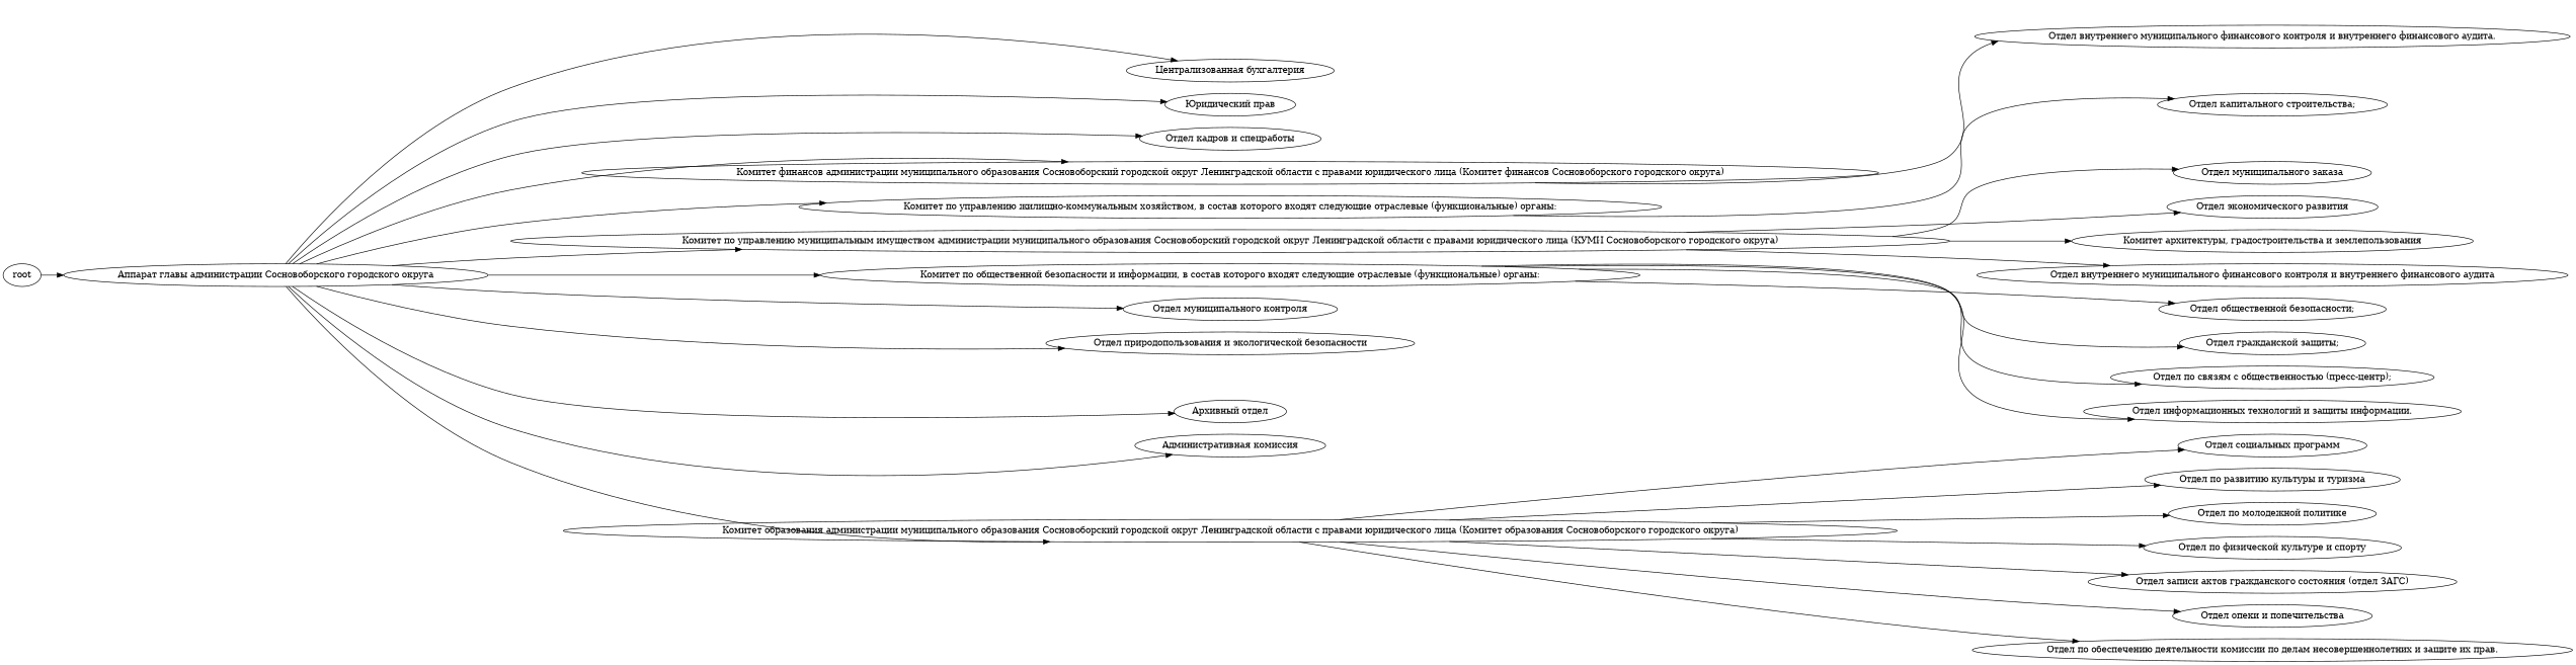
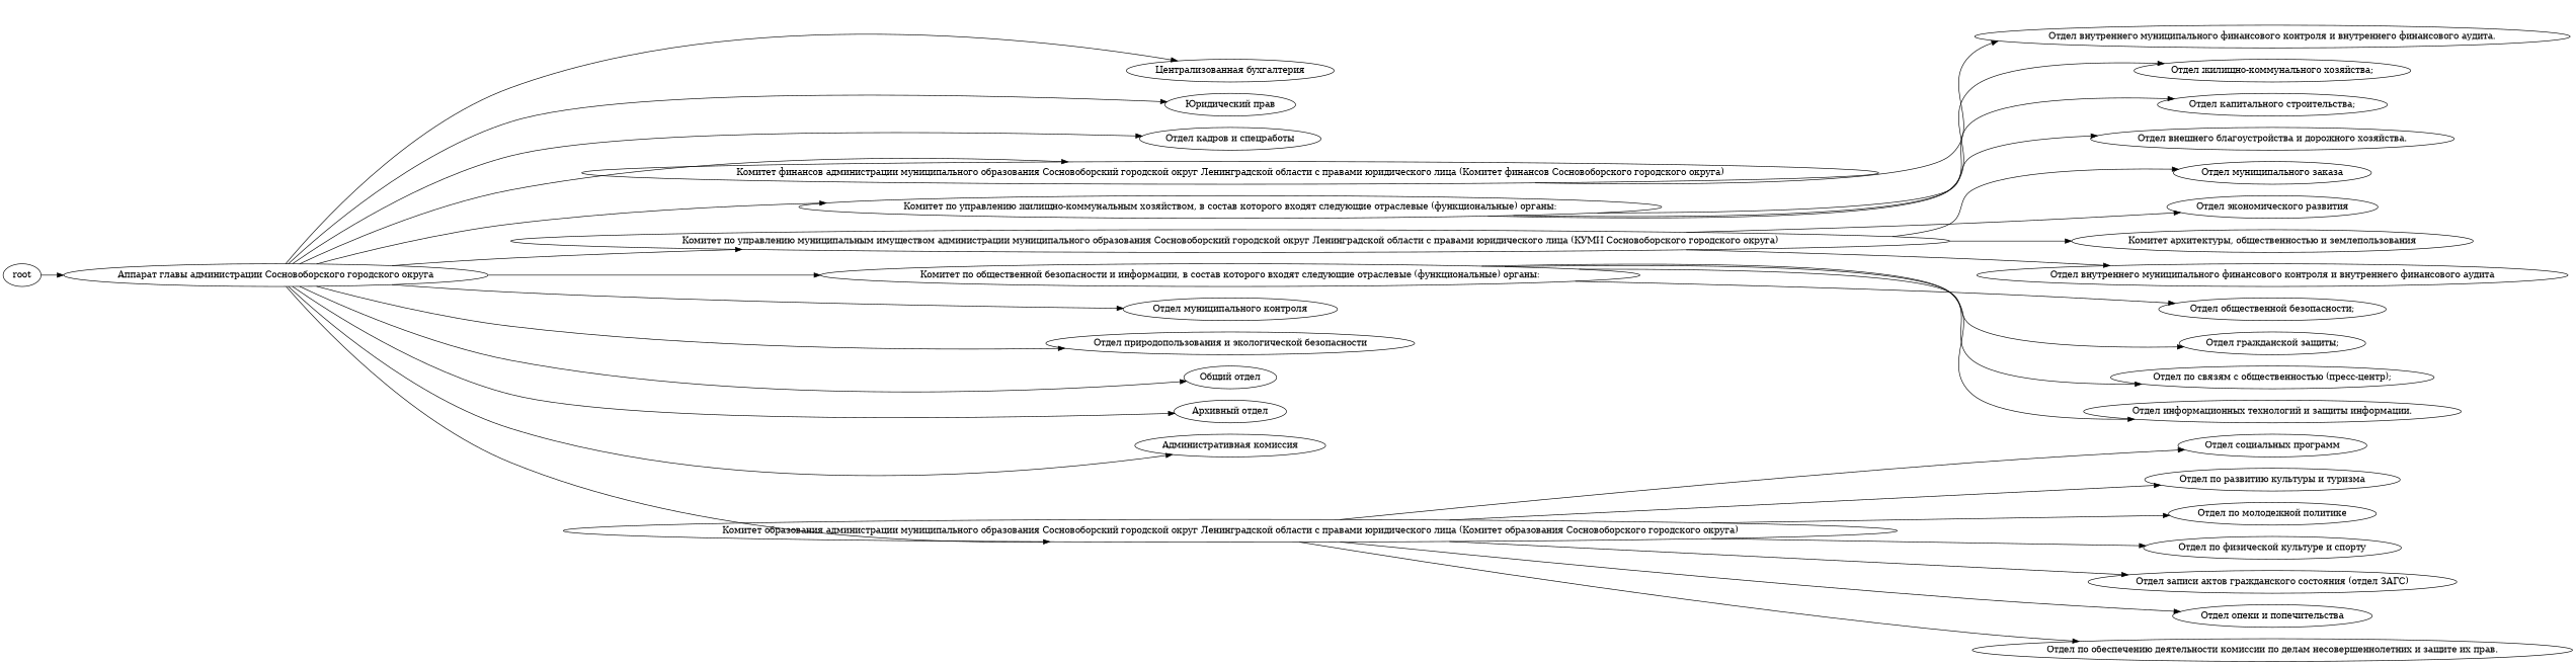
  digraph {
    rankdir=LR
    root
    "Аппарат главы администрации Сосновоборского городского округа"
    "Централизованная бухгалтерия"
    n4 [label="Юридический прав"]
    "Отдел кадров и спецработы"
    "Комитет финансов администрации муниципального образования Сосновоборский городской округ Ленинградской области с правами юридического лица (Комитет финансов Сосновоборского городского округа)"
    "Комитет по управлению жилищно-коммунальным хозяйством, в состав которого входят следующие отраслевые (функциональные) органы:"
    "Комитет по управлению муниципальным имуществом администрации муниципального образования Сосновоборский городской округ Ленинградской области с правами юридического лица (КУМИ Сосновоборского городского округа)"
    "Комитет по общественной безопасности и информации, в состав которого входят следующие отраслевые (функциональные) органы:"
    "Отдел муниципального контроля"
    "Отдел природопользования и экологической безопасности"
+   "Общий отдел"
    "Архивный отдел"
    "Административная комиссия"
    "Комитет образования администрации муниципального образования Сосновоборский городской округ Ленинградской области с правами юридического лица (Комитет образования Сосновоборского городского округа)"
    "Отдел внутреннего муниципального финансового контроля и внутреннего финансового аудита."
+   "Отдел жилищно-коммунального хозяйства;"
    "Отдел капитального строительства;"
+   "Отдел внешнего благоустройства и дорожного хозяйства."
    "Отдел муниципального заказа"
    "Отдел экономического развития"
-   "Комитет архитектуры, градостроительства и землепользования"
+   "Комитет архитектуры, градостроительства и землепользования" [label="Комитет архитектуры, общественностью и землепользования"]
    "Отдел внутреннего муниципального финансового контроля и внутреннего финансового аудита"
    "Отдел общественной безопасности;"
    "Отдел гражданской защиты;"
    "Отдел по связям с общественностью (пресс-центр);"
    "Отдел информационных технологий и защиты информации."
    "Отдел социальных программ"
    "Отдел по развитию культуры и туризма"
    "Отдел по молодежной политике"
    "Отдел по физической культуре и спорту"
    "Отдел записи актов гражданского состояния (отдел ЗАГС)"
    "Отдел опеки и попечительства"
    "Отдел по обеспечению деятельности комиссии по делам несовершеннолетних и защите их прав."
    root -> "Аппарат главы администрации Сосновоборского городского округа"
    "Аппарат главы администрации Сосновоборского городского округа" -> "Централизованная бухгалтерия"
    "Аппарат главы администрации Сосновоборского городского округа" -> n4
    "Аппарат главы администрации Сосновоборского городского округа" -> "Отдел кадров и спецработы"
    "Аппарат главы администрации Сосновоборского городского округа" -> "Комитет финансов администрации муниципального образования Сосновоборский городской округ Ленинградской области с правами юридического лица (Комитет финансов Сосновоборского городского округа)"
    "Аппарат главы администрации Сосновоборского городского округа" -> "Комитет по управлению жилищно-коммунальным хозяйством, в состав которого входят следующие отраслевые (функциональные) органы:"
    "Аппарат главы администрации Сосновоборского городского округа" -> "Комитет по управлению муниципальным имуществом администрации муниципального образования Сосновоборский городской округ Ленинградской области с правами юридического лица (КУМИ Сосновоборского городского округа)"
    "Аппарат главы администрации Сосновоборского городского округа" -> "Комитет по общественной безопасности и информации, в состав которого входят следующие отраслевые (функциональные) органы:"
    "Аппарат главы администрации Сосновоборского городского округа" -> "Отдел муниципального контроля"
    "Аппарат главы администрации Сосновоборского городского округа" -> "Отдел природопользования и экологической безопасности"
+   "Аппарат главы администрации Сосновоборского городского округа" -> "Общий отдел"
    "Аппарат главы администрации Сосновоборского городского округа" -> "Архивный отдел"
    "Аппарат главы администрации Сосновоборского городского округа" -> "Административная комиссия"
    "Аппарат главы администрации Сосновоборского городского округа" -> "Комитет образования администрации муниципального образования Сосновоборский городской округ Ленинградской области с правами юридического лица (Комитет образования Сосновоборского городского округа)"
    "Комитет финансов администрации муниципального образования Сосновоборский городской округ Ленинградской области с правами юридического лица (Комитет финансов Сосновоборского городского округа)" -> "Отдел внутреннего муниципального финансового контроля и внутреннего финансового аудита."
+   "Комитет по управлению жилищно-коммунальным хозяйством, в состав которого входят следующие отраслевые (функциональные) органы:" -> "Отдел жилищно-коммунального хозяйства;"
    "Комитет по управлению жилищно-коммунальным хозяйством, в состав которого входят следующие отраслевые (функциональные) органы:" -> "Отдел капитального строительства;"
+   "Комитет по управлению жилищно-коммунальным хозяйством, в состав которого входят следующие отраслевые (функциональные) органы:" -> "Отдел внешнего благоустройства и дорожного хозяйства."
    "Комитет по управлению муниципальным имуществом администрации муниципального образования Сосновоборский городской округ Ленинградской области с правами юридического лица (КУМИ Сосновоборского городского округа)" -> "Отдел муниципального заказа"
    "Комитет по управлению муниципальным имуществом администрации муниципального образования Сосновоборский городской округ Ленинградской области с правами юридического лица (КУМИ Сосновоборского городского округа)" -> "Отдел экономического развития"
    "Комитет по управлению муниципальным имуществом администрации муниципального образования Сосновоборский городской округ Ленинградской области с правами юридического лица (КУМИ Сосновоборского городского округа)" -> "Комитет архитектуры, градостроительства и землепользования"
    "Комитет по управлению муниципальным имуществом администрации муниципального образования Сосновоборский городской округ Ленинградской области с правами юридического лица (КУМИ Сосновоборского городского округа)" -> "Отдел внутреннего муниципального финансового контроля и внутреннего финансового аудита"
    "Комитет по общественной безопасности и информации, в состав которого входят следующие отраслевые (функциональные) органы:" -> "Отдел общественной безопасности;"
    "Комитет по общественной безопасности и информации, в состав которого входят следующие отраслевые (функциональные) органы:" -> "Отдел гражданской защиты;"
    "Комитет по общественной безопасности и информации, в состав которого входят следующие отраслевые (функциональные) органы:" -> "Отдел по связям с общественностью (пресс-центр);"
    "Комитет по общественной безопасности и информации, в состав которого входят следующие отраслевые (функциональные) органы:" -> "Отдел информационных технологий и защиты информации."
    "Комитет образования администрации муниципального образования Сосновоборский городской округ Ленинградской области с правами юридического лица (Комитет образования Сосновоборского городского округа)" -> "Отдел социальных программ"
    "Комитет образования администрации муниципального образования Сосновоборский городской округ Ленинградской области с правами юридического лица (Комитет образования Сосновоборского городского округа)" -> "Отдел по развитию культуры и туризма"
    "Комитет образования администрации муниципального образования Сосновоборский городской округ Ленинградской области с правами юридического лица (Комитет образования Сосновоборского городского округа)" -> "Отдел по молодежной политике"
    "Комитет образования администрации муниципального образования Сосновоборский городской округ Ленинградской области с правами юридического лица (Комитет образования Сосновоборского городского округа)" -> "Отдел по физической культуре и спорту"
    "Комитет образования администрации муниципального образования Сосновоборский городской округ Ленинградской области с правами юридического лица (Комитет образования Сосновоборского городского округа)" -> "Отдел записи актов гражданского состояния (отдел ЗАГС)"
    "Комитет образования администрации муниципального образования Сосновоборский городской округ Ленинградской области с правами юридического лица (Комитет образования Сосновоборского городского округа)" -> "Отдел опеки и попечительства"
    "Комитет образования администрации муниципального образования Сосновоборский городской округ Ленинградской области с правами юридического лица (Комитет образования Сосновоборского городского округа)" -> "Отдел по обеспечению деятельности комиссии по делам несовершеннолетних и защите их прав."
  }
